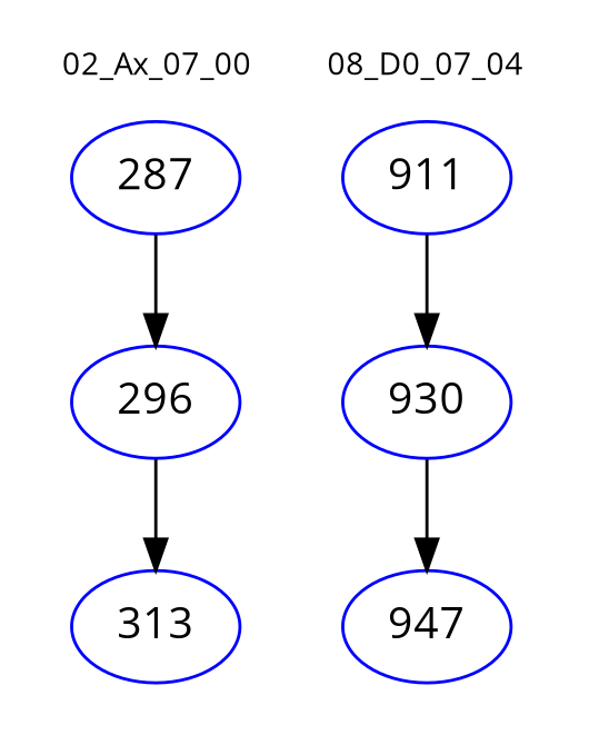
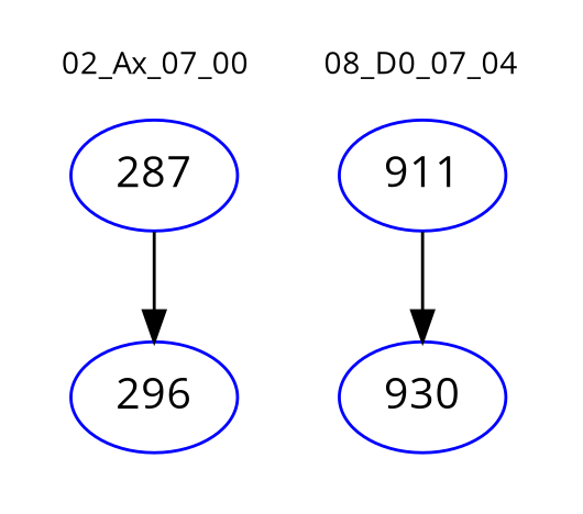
  digraph {
    fontname="Open Sans"
    node [color=blue fontname="Open Sans"]
    edge [color=black fontname="Open Sans"]
    n1 [label=296]
    n2 [label=287]
-   n3 [label=313]
    n4 [label=930]
    n5 [label=911]
-   n6 [label=947]
    subgraph cluster_1 {
      color=white
      fontsize=10
      label="02_Ax_07_00"
      n1
      n2
-     n3
    }
    subgraph cluster_2 {
      color=white
      fontsize=10
      label="08_D0_07_04"
      n4
      n5
-     n6
    }
-   n1 -> n3
    n2 -> n1
-   n4 -> n6
    n5 -> n4
  }
